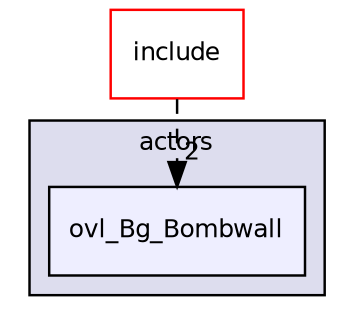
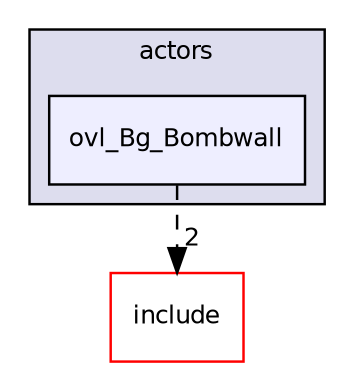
  digraph {
    compound=true
    node [fontname=Helvetica fontsize=10 shape=box style=filled]
    n1 [fillcolor="#eeeeff" label=ovl_Bg_Bombwall pencolor=black]
    n2 [color=red fillcolor=white label=include]
    subgraph cluster_1 {
      bgcolor="#ddddee"
      fontname=Helvetica
      fontsize=10
      label=actors
      pencolor=black
      n1
    }
-   n2 -> n1 [headlabel=2 labeldistance=1.5 labelfontname=Helvetica labelfontsize=10 style=dashed]
+   n1 -> n2 [headlabel=2 labeldistance=1.5 labelfontname=Helvetica labelfontsize=10 style=dashed]
  }
